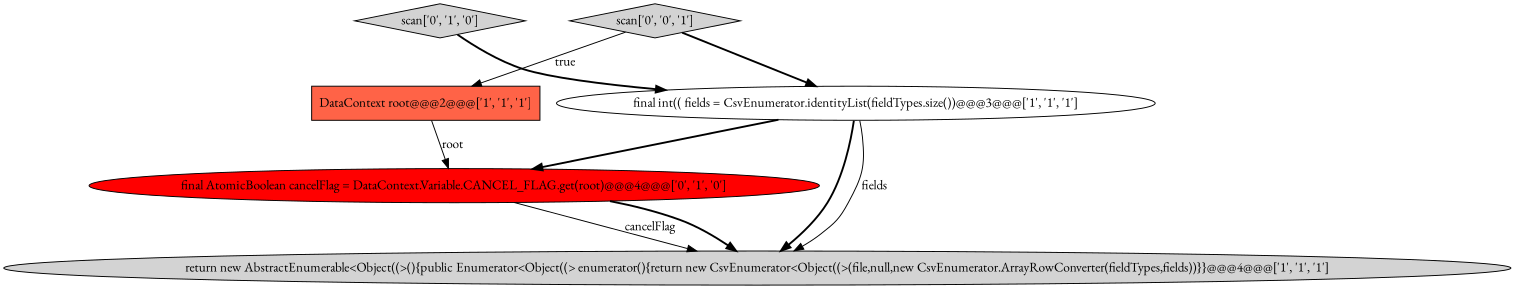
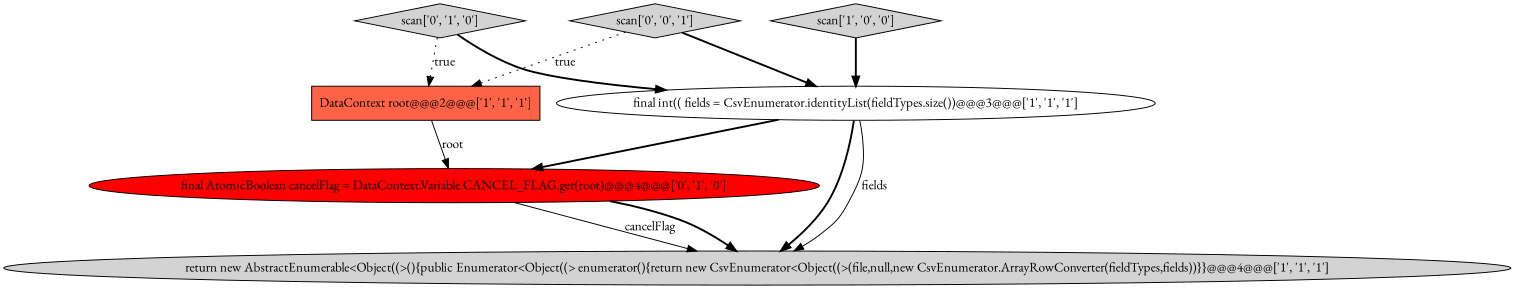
  digraph {
    fontname="EB Garamond"
    node [fillcolor=lightgray fontname="EB Garamond" shape=ellipse style=filled]
    edge [fontname="EB Garamond" style=bold]
    n1 [fillcolor=red label="final AtomicBoolean cancelFlag = DataContext.Variable.CANCEL_FLAG.get(root)@@@4@@@['0', '1', '0']"]
    n2 [label="return new AbstractEnumerable<Object((>(){public Enumerator<Object((> enumerator(){return new CsvEnumerator<Object((>(file,null,new CsvEnumerator.ArrayRowConverter(fieldTypes,fields))}}@@@4@@@['1', '1', '1']"]
+   n3 [label="scan['1', '0', '0']" shape=diamond]
    n4 [fillcolor=white label="final int(( fields = CsvEnumerator.identityList(fieldTypes.size())@@@3@@@['1', '1', '1']"]
    n5 [fillcolor=tomato label="DataContext root@@@2@@@['1', '1', '1']" shape=box]
    n6 [label="scan['0', '1', '0']" shape=diamond]
    n7 [label="scan['0', '0', '1']" shape=diamond]
    n1 -> n2 [label=cancelFlag style=solid]
    n1 -> n2
+   n3 -> n4
    n4 -> n1
    n4 -> n2
    n4 -> n2 [label=fields style=solid]
    n5 -> n1 [label=root style=solid]
    n6 -> n4
+   n6 -> n5 [label=true style=dotted]
    n7 -> n4
-   n7 -> n5 [label=true style=solid]
+   n7 -> n5 [label=true style=dotted]
  }
